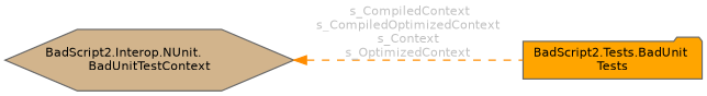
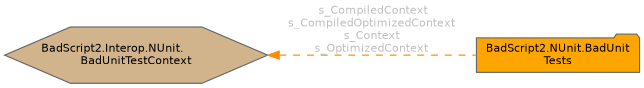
  digraph {
    rankdir=LR
    node [color=gray40 fontname=Helvetica fontsize=10 style=filled]
-   n1 [fillcolor=orange fontcolor=black height=0.2 label="BadScript2.Tests.BadUnit\lTests" shape=folder width=0.4]
+   n1 [fillcolor=orange fontcolor=black height=0.2 label="BadScript2.NUnit.BadUnit\lTests" shape=folder width=0.4]
    n2 [fillcolor=tan height=0.2 label="BadScript2.Interop.NUnit.\lBadUnitTestContext" shape=hexagon width=0.4]
    n2 -> n1 [color=darkorange dir=back fontcolor=grey fontname=Helvetica fontsize=10 label=" s_CompiledContext\ns_CompiledOptimizedContext\ns_Context\ns_OptimizedContext" labelfontname=Helvetica labelfontsize=10 style=dashed]
  }
